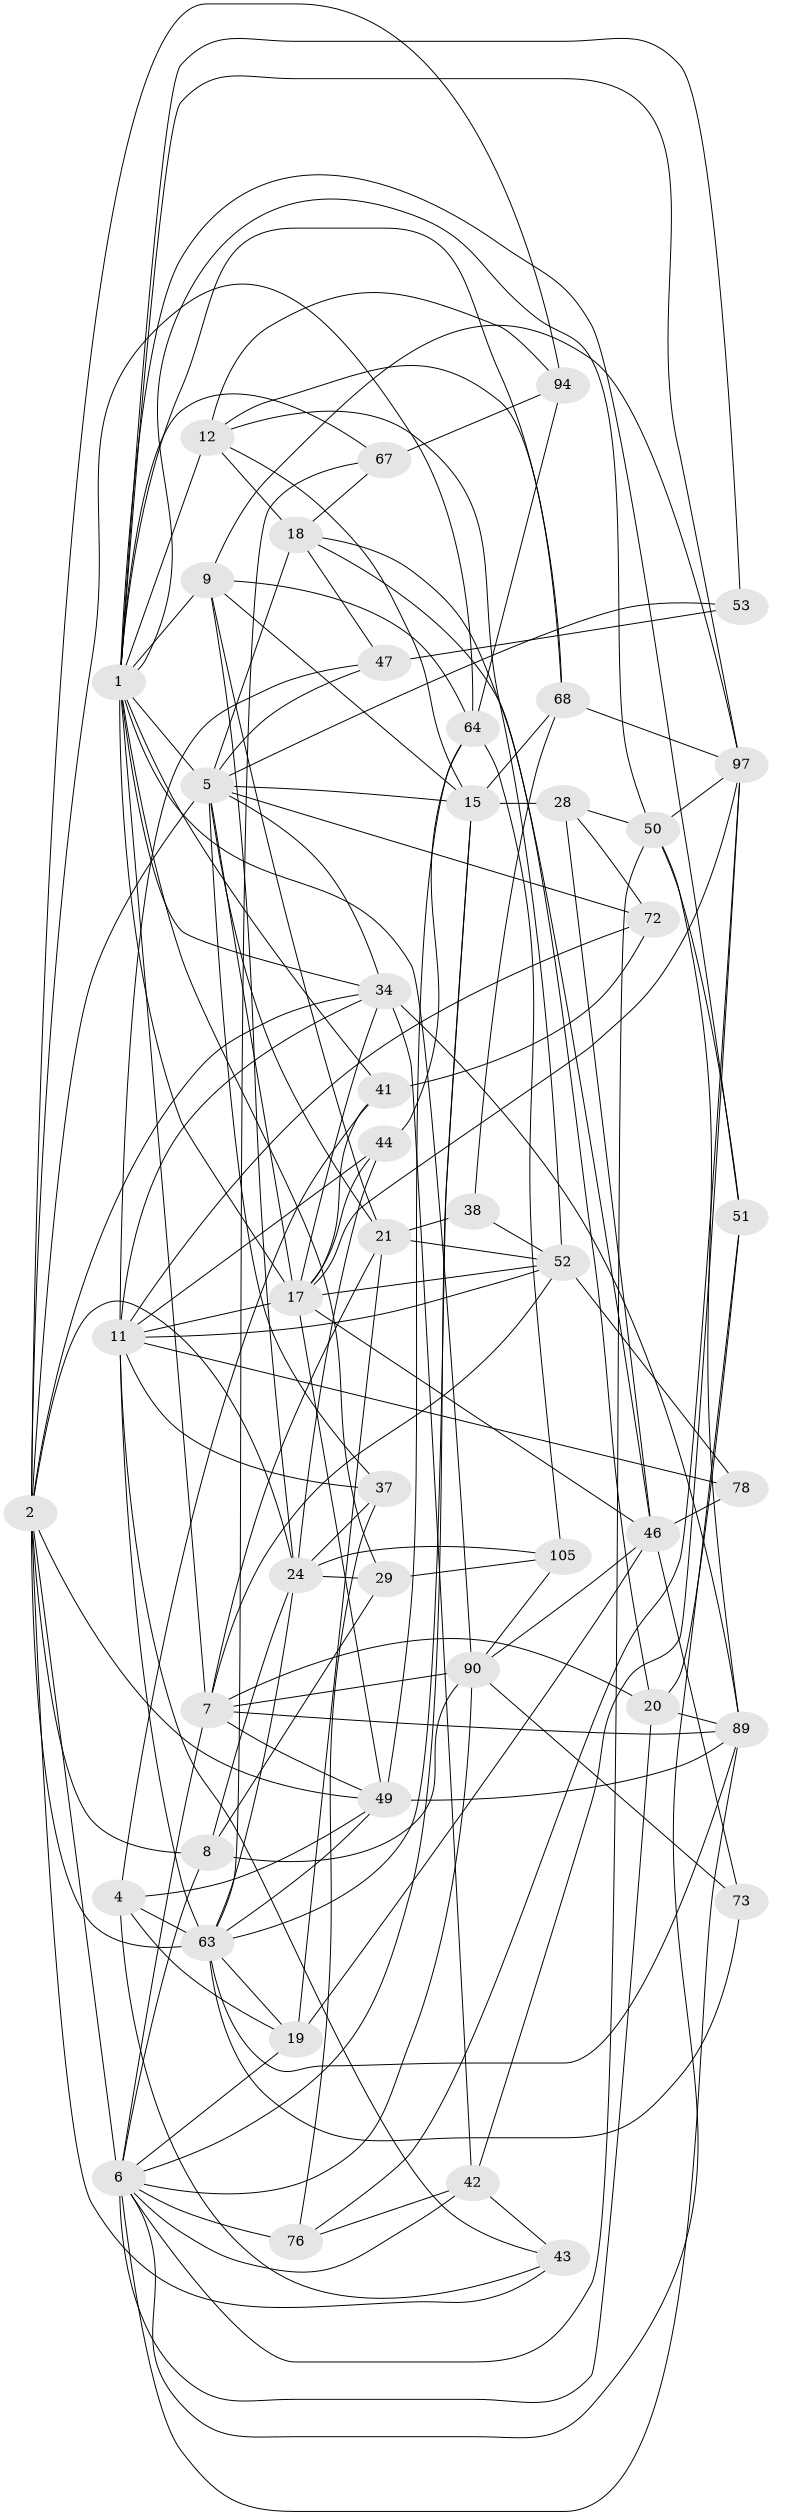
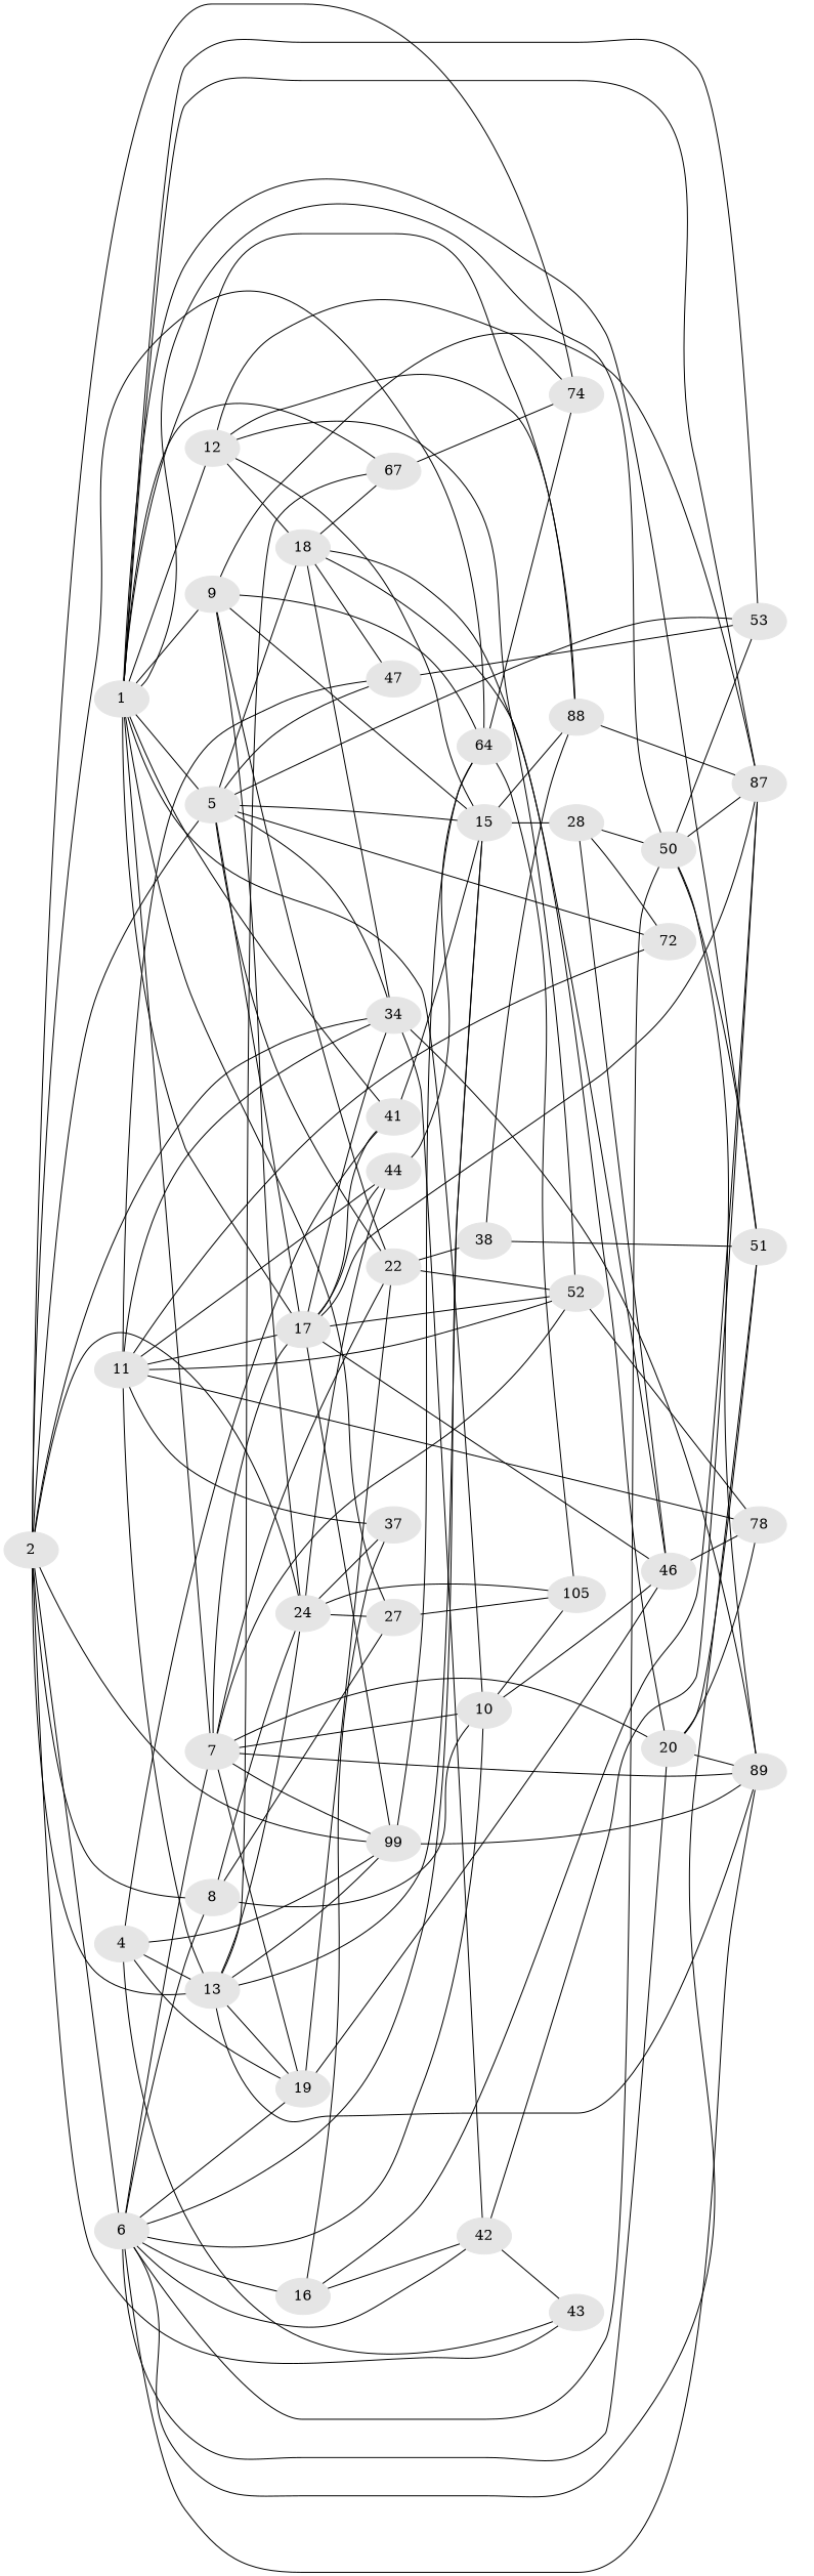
  graph {
    rankdir=LR
    node [color=gray90 style=filled]
    1 [super="+80+26+3"]
    5 [super="+29+94+113+36"]
    7 [super="+68+30+45"]
    9 [super="+69"]
-   10 [super="+25" label=90]
+   10 [super="+25"]
    12 [super="+58"]
    17 [super="+110+98+21"]
-   27 [label=29]
+   27
    n9 [label=41 super="+115"]
    34 [super="+77"]
    50 [super="+63"]
    53
    67
-   88 [super="+103" label=68]
-   97 [super="+118+116"]
+   88 [super="+103"]
+   97 [super="+118+116" label=87]
    51
    15 [super="+91+108"]
    18 [super="+107"]
-   22 [super="+70" label=21]
+   22 [super="+70"]
    37
    47
    72
-   49 [super="+55+59"]
+   49 [super="+55+59" label=99]
    19 [super="+84+66"]
    20 [super="+93"]
    89 [super="+90+111"]
    52 [super="+100"]
    24 [super="+82+35"]
    64 [super="+83"]
-   73
    46 [super="+48"]
    105
-   74 [label=94]
+   74
    44
    42 [super="+99"]
    2 [super="+33+60"]
    6 [super="+23+14+57"]
    8 [super="+71"]
-   13 [super="+32+41" label=63]
+   13 [super="+32+41"]
    43
-   16 [label=76]
+   16
    4 [super="+92"]
    28
    38
    78
    11 [super="+114+95+39"]
    1 -- 5 [weight=2]
    1 -- 7
    1 -- 9
    1 -- 10
    1 -- 12
    1 -- 17
    1 -- 27
    1 -- n9
-   1 -- 34
+   18 -- 34
    1 -- 50
    1 -- 53
    1 -- 67
    1 -- 88
    1 -- 97
    1 -- 51
    5 -- 17
    5 -- 34
    5 -- 53
    5 -- 15
    5 -- 18
    5 -- 22
-   5 -- 37
    5 -- 47
    5 -- 72
    7 -- 10
+   7 -- 17
    7 -- 22
    7 -- 49 [weight=2]
+   7 -- 19
    7 -- 20
    7 -- 89
    7 -- 52
    9 -- 97
    9 -- 15
    9 -- 22
    9 -- 24
    9 -- 64
-   10 -- 73
    10 -- 46 [weight=2]
    10 -- 105
    12 -- 88
    12 -- 15
    12 -- 18
    12 -- 52
    12 -- 74
    17 -- n9 [weight=2]
    17 -- 34
    17 -- 97
    17 -- 49
    17 -- 52
    17 -- 46
    17 -- 44
    27 -- 105
-   n9 -- 72
+   n9 -- 15
    34 -- 89
    34 -- 42
+   50 -- 53
    50 -- 97
    50 -- 51
    50 -- 89 [weight=2]
    67 -- 74
    88 -- 97 [weight=2]
    15 -- 88
    15 -- 28
    18 -- 67
    18 -- 47
    18 -- 20
    18 -- 46
    22 -- 52
    22 -- 38
    47 -- 53
    49 -- 89
    49 -- 64
    19 -- 22
    19 -- 46
    20 -- 51
    20 -- 89
+   20 -- 78
    52 -- 78
    24 -- 27
    24 -- 37
    24 -- 105
    24 -- 44
    64 -- 105
    64 -- 74
-   46 -- 73
    46 -- 78
    44 -- 64
    42 -- 97
    42 -- 43
    2 -- 5
    2 -- 34 [weight=2]
    2 -- 49
    2 -- 24
    2 -- 64
    2 -- 74
    2 -- 6
    2 -- 8
    2 -- 13 [weight=2]
    2 -- 43
    6 -- 7 [weight=2]
    6 -- 10
    6 -- 50
    6 -- 51
    6 -- 15 [weight=2]
    6 -- 19
    6 -- 20
    6 -- 89
    6 -- 42 [weight=2]
    6 -- 8 [weight=2]
    6 -- 16
    8 -- 10
    8 -- 27
    8 -- 24
    13 -- 67
    13 -- 15
    13 -- 49
    13 -- 19 [weight=2]
    13 -- 89
    13 -- 24
-   13 -- 73
    16 -- 97
    16 -- 37
    16 -- 42
    4 -- n9 [weight=2]
    4 -- 49
    4 -- 19
    4 -- 13
    4 -- 43
    28 -- 50
    28 -- 72
    28 -- 46
    38 -- 88
-   38 -- 52
+   38 -- 51
    11 -- 17
    11 -- 34
    11 -- 37
    11 -- 47
    11 -- 72
    11 -- 52
    11 -- 44
    11 -- 13
-   11 -- 43
    11 -- 78
  }
